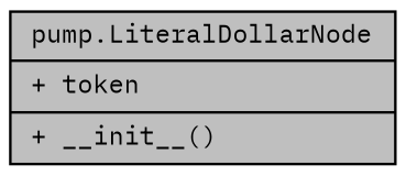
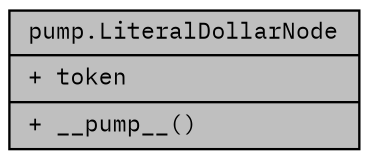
  digraph {
    fontname="IBM Plex Mono"
-   n1 [color=black fillcolor=grey75 fontcolor=black fontname="IBM Plex Mono" fontsize=10 height=0.2 label="{pump.LiteralDollarNode\n|+ token\l|+ __init__()\l}" shape=record style=filled width=0.4]
+   n1 [color=black fillcolor=grey75 fontcolor=black fontname="IBM Plex Mono" fontsize=10 height=0.2 label="{pump.LiteralDollarNode\n|+ token\l|+ __pump__()\l}" shape=record style=filled width=0.4]
  }
